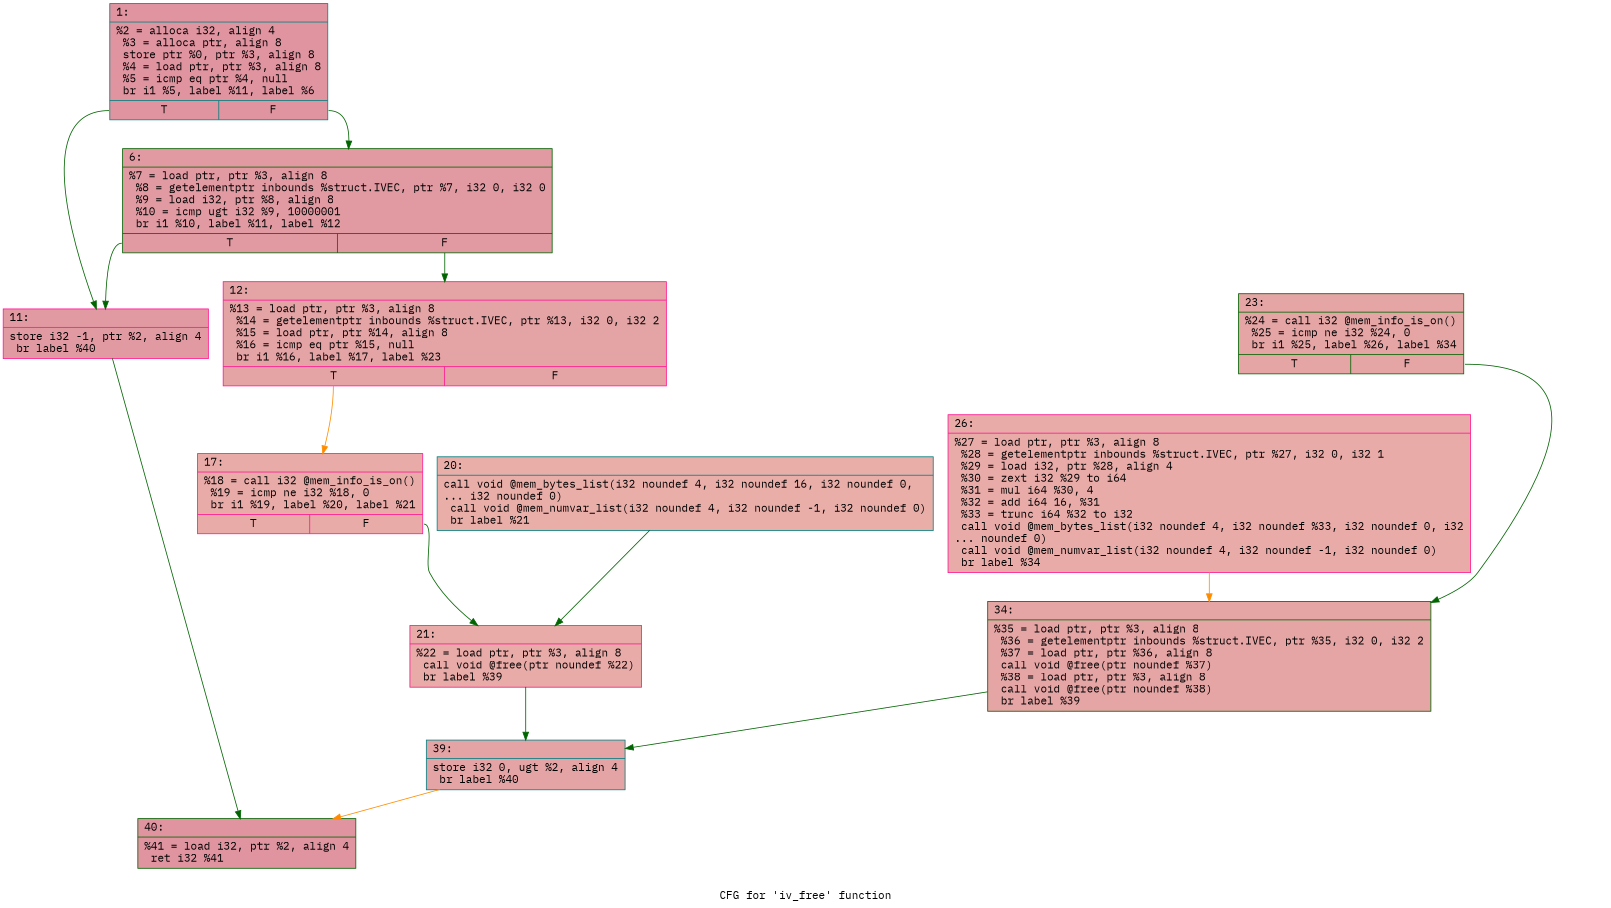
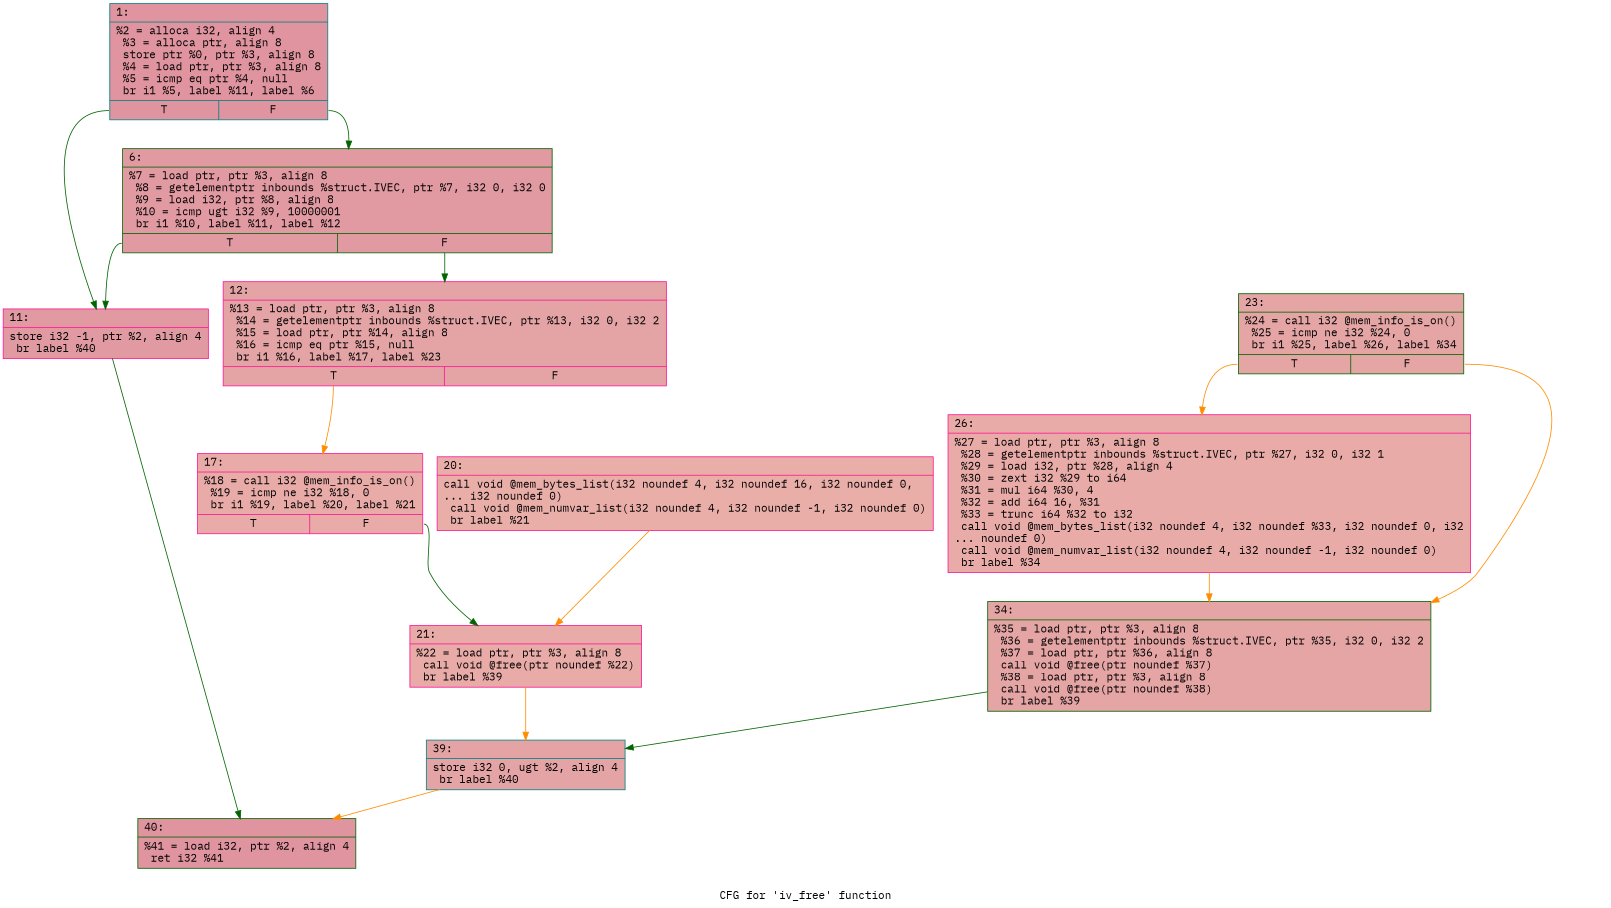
  digraph {
    fontname="IBM Plex Mono"
    label="CFG for 'iv_free' function"
    node [color=deeppink fillcolor="#cc403a70" fontname="IBM Plex Mono" shape=record style=filled]
    edge [color=darkgreen fontname="IBM Plex Mono"]
    n1 [color=teal fillcolor="#b70d2870" label="{1:\l|  %2 = alloca i32, align 4\l  %3 = alloca ptr, align 8\l  store ptr %0, ptr %3, align 8\l  %4 = load ptr, ptr %3, align 8\l  %5 = icmp eq ptr %4, null\l  br i1 %5, label %11, label %6\l|{<s0>T|<s1>F}}"]
    n2 [fillcolor="#bb1b2c70" label="{11:\l|  store i32 -1, ptr %2, align 4\l  br label %40\l}"]
    n3 [color=darkgreen fillcolor="#bb1b2c70" label="{6:\l|  %7 = load ptr, ptr %3, align 8\l  %8 = getelementptr inbounds %struct.IVEC, ptr %7, i32 0, i32 0\l  %9 = load i32, ptr %8, align 8\l  %10 = icmp ugt i32 %9, 10000001\l  br i1 %10, label %11, label %12\l|{<s0>T|<s1>F}}"]
    n4 [color=darkgreen fillcolor="#b70d2870" label="{40:\l|  %41 = load i32, ptr %2, align 4\l  ret i32 %41\l}"]
    n5 [fillcolor="#c32e3170" label="{12:\l|  %13 = load ptr, ptr %3, align 8\l  %14 = getelementptr inbounds %struct.IVEC, ptr %13, i32 0, i32 2\l  %15 = load ptr, ptr %14, align 8\l  %16 = icmp eq ptr %15, null\l  br i1 %16, label %17, label %23\l|{<s0>T|<s1>F}}"]
    n6 [label="{17:\l|  %18 = call i32 @mem_info_is_on()\l  %19 = icmp ne i32 %18, 0\l  br i1 %19, label %20, label %21\l|{<s0>T|<s1>F}}"]
    n7 [label="{21:\l|  %22 = load ptr, ptr %3, align 8\l  call void @free(ptr noundef %22)\l  br label %39\l}"]
    n8 [color=darkgreen fillcolor="#c5333470" label="{23:\l|  %24 = call i32 @mem_info_is_on()\l  %25 = icmp ne i32 %24, 0\l  br i1 %25, label %26, label %34\l|{<s0>T|<s1>F}}"]
    n9 [label="{26:\l|  %27 = load ptr, ptr %3, align 8\l  %28 = getelementptr inbounds %struct.IVEC, ptr %27, i32 0, i32 1\l  %29 = load i32, ptr %28, align 4\l  %30 = zext i32 %29 to i64\l  %31 = mul i64 %30, 4\l  %32 = add i64 16, %31\l  %33 = trunc i64 %32 to i32\l  call void @mem_bytes_list(i32 noundef 4, i32 noundef %33, i32 noundef 0, i32\l... noundef 0)\l  call void @mem_numvar_list(i32 noundef 4, i32 noundef -1, i32 noundef 0)\l  br label %34\l}"]
    n10 [color=darkgreen fillcolor="#c5333470" label="{34:\l|  %35 = load ptr, ptr %3, align 8\l  %36 = getelementptr inbounds %struct.IVEC, ptr %35, i32 0, i32 2\l  %37 = load ptr, ptr %36, align 8\l  call void @free(ptr noundef %37)\l  %38 = load ptr, ptr %3, align 8\l  call void @free(ptr noundef %38)\l  br label %39\l}"]
-   n11 [color=teal fillcolor="#d0473d70" label="{20:\l|  call void @mem_bytes_list(i32 noundef 4, i32 noundef 16, i32 noundef 0,\l... i32 noundef 0)\l  call void @mem_numvar_list(i32 noundef 4, i32 noundef -1, i32 noundef 0)\l  br label %21\l}"]
+   n11 [fillcolor="#d0473d70" label="{20:\l|  call void @mem_bytes_list(i32 noundef 4, i32 noundef 16, i32 noundef 0,\l... i32 noundef 0)\l  call void @mem_numvar_list(i32 noundef 4, i32 noundef -1, i32 noundef 0)\l  br label %21\l}"]
    n12 [color=teal fillcolor="#c32e3170" label="{39:\l|  store i32 0, ugt %2, align 4\l  br label %40\l}"]
    n1 -> n2 [tailport=s0]
    n1 -> n3 [tailport=s1]
    n2 -> n4
    n3 -> n2 [tailport=s0]
    n3 -> n5 [tailport=s1]
    n5 -> n6 [color=darkorange tailport=s0]
    n6 -> n7 [tailport=s1]
-   n7 -> n12
-   n8 -> n10 [tailport=s1]
+   n7 -> n12 [color=darkorange]
+   n8 -> n9 [color=darkorange tailport=s0]
+   n8 -> n10 [color=darkorange tailport=s1]
    n9 -> n10 [color=darkorange]
    n10 -> n12
-   n11 -> n7
+   n11 -> n7 [color=darkorange]
    n12 -> n4 [color=darkorange]
  }
